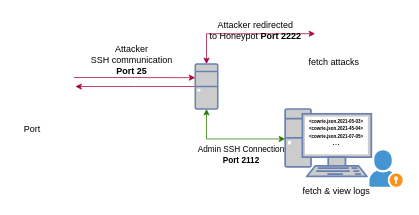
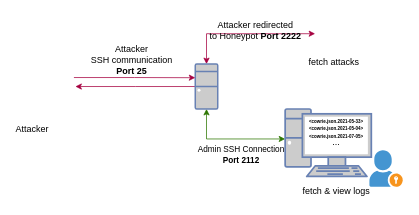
  <mxCell id="0" />
  <mxCell id="1" parent="0" />
  <mxCell id="2" style="edgeStyle=orthogonalEdgeStyle;rounded=0;orthogonalLoop=1;jettySize=auto;html=1;fillColor=#d80073;strokeColor=#A50040;" edge="1" parent="1" source="6"><mxGeometry relative="1" as="geometry"><mxPoint x="100" y="115" as="targetPoint" /></mxGeometry></mxCell>
  <mxCell id="3" style="edgeStyle=orthogonalEdgeStyle;rounded=0;orthogonalLoop=1;jettySize=auto;html=1;fontColor=#000000;startArrow=classic;startFill=1;fillColor=#60a917;strokeColor=#2D7600;" edge="1" parent="1" source="6" target="14"><mxGeometry relative="1" as="geometry"><Array as="points"><mxPoint x="275" y="185" /></Array></mxGeometry></mxCell>
  <mxCell id="4" value="&lt;div&gt;Admin SSH Connection&lt;/div&gt;&lt;div&gt;&lt;b&gt;Port 2112&lt;/b&gt;&lt;br&gt;&lt;/div&gt;" style="edgeLabel;html=1;align=center;verticalAlign=middle;resizable=0;points=[];fontColor=#000000;" vertex="1" connectable="0" parent="3"><mxGeometry x="0.571" y="-1" relative="1" as="geometry"><mxPoint x="-29" y="19" as="offset" /></mxGeometry></mxCell>
  <mxCell id="5" style="edgeStyle=orthogonalEdgeStyle;rounded=0;orthogonalLoop=1;jettySize=auto;html=1;exitX=0.5;exitY=0;exitDx=0;exitDy=0;exitPerimeter=0;entryX=0;entryY=0.5;entryDx=0;entryDy=0;fontColor=#000000;startArrow=classic;startFill=1;fillColor=#d80073;strokeColor=#A50040;" edge="1" parent="1" source="6" target="11"><mxGeometry relative="1" as="geometry"><Array as="points"><mxPoint x="275" y="44" /></Array></mxGeometry></mxCell>
  <mxCell id="6" value="" style="fontColor=#0066CC;verticalAlign=top;verticalLabelPosition=bottom;labelPosition=center;align=center;html=1;outlineConnect=0;fillColor=#CCCCCC;strokeColor=#6881B3;gradientColor=none;gradientDirection=north;strokeWidth=2;shape=mxgraph.networks.desktop_pc;" vertex="1" parent="1"><mxGeometry x="260" y="85" width="30" height="60" as="geometry" /></mxCell>
  <mxCell id="7" style="edgeStyle=orthogonalEdgeStyle;rounded=0;orthogonalLoop=1;jettySize=auto;html=1;exitX=1;exitY=0.25;exitDx=0;exitDy=0;fillColor=#d80073;strokeColor=#A50040;" edge="1" parent="1" source="8"><mxGeometry relative="1" as="geometry"><mxPoint x="260" y="103.238" as="targetPoint" /></mxGeometry></mxCell>
  <mxCell id="8" value="" style="shape=image;html=1;verticalAlign=top;verticalLabelPosition=bottom;labelBackgroundColor=#ffffff;imageAspect=0;aspect=fixed;image=https://cdn3.iconfinder.com/data/icons/computing-technology/74/Computer_error-RAD-128.png" vertex="1" parent="1"><mxGeometry x="50" y="91" width="48" height="48" as="geometry" /></mxCell>
  <mxCell id="9" value="&lt;div&gt;Attacker&lt;br&gt;&lt;/div&gt;&lt;div&gt;SSH communication&lt;/div&gt;&lt;b&gt;Port 25&lt;/b&gt;" style="text;html=1;align=center;verticalAlign=middle;resizable=0;points=[];autosize=1;strokeColor=none;" vertex="1" parent="1"><mxGeometry x="110" y="55" width="130" height="50" as="geometry" /></mxCell>
- <mxCell id="10" value="&lt;div&gt;Port&lt;/div&gt;" style="shape=image;html=1;verticalAlign=top;verticalLabelPosition=bottom;labelBackgroundColor=#ffffff;imageAspect=0;aspect=fixed;image=https://cdn0.iconfinder.com/data/icons/kameleon-free-pack-rounded/110/Hacker-128.png" vertex="1" parent="1"><mxGeometry x="20" y="115" width="43" height="43" as="geometry" /></mxCell>
+ <mxCell id="10" value="&lt;div&gt;Attacker&lt;/div&gt;" style="shape=image;html=1;verticalAlign=top;verticalLabelPosition=bottom;labelBackgroundColor=#ffffff;imageAspect=0;aspect=fixed;image=https://cdn0.iconfinder.com/data/icons/kameleon-free-pack-rounded/110/Hacker-128.png" vertex="1" parent="1"><mxGeometry x="20" y="115" width="43" height="43" as="geometry" /></mxCell>
  <mxCell id="11" value="fetch attacks" style="shape=image;html=1;verticalAlign=top;verticalLabelPosition=bottom;labelBackgroundColor=#ffffff;imageAspect=0;aspect=fixed;image=https://cdn4.iconfinder.com/data/icons/REALVISTA/food/png/128/honey.png" vertex="1" parent="1"><mxGeometry x="420" y="20" width="49" height="49" as="geometry" /></mxCell>
  <mxCell id="12" value="Attacker redirected&lt;br&gt;&lt;div&gt;to Honeypot &lt;b&gt;Port 2222&lt;/b&gt;&lt;/div&gt;" style="text;html=1;align=center;verticalAlign=middle;resizable=0;points=[];autosize=1;strokeColor=none;" vertex="1" parent="1"><mxGeometry x="270" y="25" width="140" height="30" as="geometry" /></mxCell>
  <mxCell id="13" value="" style="group" vertex="1" connectable="0" parent="1"><mxGeometry x="380" y="145" width="156.9" height="120" as="geometry" /></mxCell>
  <mxCell id="14" value="" style="fontColor=#0066CC;verticalAlign=top;verticalLabelPosition=bottom;labelPosition=center;align=center;html=1;outlineConnect=0;fillColor=#CCCCCC;strokeColor=#6881B3;gradientColor=none;gradientDirection=north;strokeWidth=2;shape=mxgraph.networks.pc;" vertex="1" parent="13"><mxGeometry width="115" height="90" as="geometry" /></mxCell>
  <mxCell id="15" value="&lt;b&gt;&lt;font style=&quot;font-size: 6px&quot;&gt;&amp;lt;cowrie.json.2021-07-05&amp;gt;&lt;/font&gt;&lt;/b&gt;" style="text;html=1;align=center;verticalAlign=middle;resizable=0;points=[];autosize=1;strokeColor=none;" vertex="1" parent="13"><mxGeometry x="22.5" y="25" width="90" height="20" as="geometry" /></mxCell>
  <mxCell id="16" value="fetch &amp;amp; view logs" style="text;html=1;align=center;verticalAlign=middle;resizable=0;points=[];autosize=1;strokeColor=none;" vertex="1" parent="13"><mxGeometry x="12.5" y="100" width="110" height="20" as="geometry" /></mxCell>
  <mxCell id="17" value="" style="shadow=0;dashed=0;html=1;strokeColor=none;fillColor=#4495D1;labelPosition=center;verticalLabelPosition=bottom;verticalAlign=top;align=center;outlineConnect=0;shape=mxgraph.veeam.portal_admin;fontColor=#000000;" vertex="1" parent="13"><mxGeometry x="112.5" y="55" width="44.4" height="48.8" as="geometry" /></mxCell>
- <mxCell id="18" value="&lt;b&gt;&lt;font style=&quot;font-size: 6px&quot;&gt;&amp;lt;cowrie.json.2021-45-04&amp;gt;&lt;/font&gt;&lt;/b&gt;" style="text;html=1;align=center;verticalAlign=middle;resizable=0;points=[];autosize=1;strokeColor=none;" vertex="1" parent="13"><mxGeometry x="22.5" y="15" width="90" height="20" as="geometry" /></mxCell>
- <mxCell id="19" value="&lt;b&gt;&lt;font style=&quot;font-size: 6px&quot;&gt;&amp;lt;cowrie.json.2021-05-03&amp;gt;&lt;/font&gt;&lt;/b&gt;" style="text;html=1;align=center;verticalAlign=middle;resizable=0;points=[];autosize=1;strokeColor=none;" vertex="1" parent="13"><mxGeometry x="22.5" y="5" width="90" height="20" as="geometry" /></mxCell>
+ <mxCell id="18" value="&lt;b&gt;&lt;font style=&quot;font-size: 6px&quot;&gt;&amp;lt;cowrie.json.2021-05-04&amp;gt;&lt;/font&gt;&lt;/b&gt;" style="text;html=1;align=center;verticalAlign=middle;resizable=0;points=[];autosize=1;strokeColor=none;" vertex="1" parent="13"><mxGeometry x="22.5" y="15" width="90" height="20" as="geometry" /></mxCell>
+ <mxCell id="19" value="&lt;b&gt;&lt;font style=&quot;font-size: 6px&quot;&gt;&amp;lt;cowrie.json.2021-05-33&amp;gt;&lt;/font&gt;&lt;/b&gt;" style="text;html=1;align=center;verticalAlign=middle;resizable=0;points=[];autosize=1;strokeColor=none;" vertex="1" parent="13"><mxGeometry x="22.5" y="5" width="90" height="20" as="geometry" /></mxCell>
  <mxCell id="20" value="..." style="text;html=1;align=center;verticalAlign=middle;resizable=0;points=[];autosize=1;strokeColor=none;" vertex="1" parent="13"><mxGeometry x="57.5" y="35" width="20" height="20" as="geometry" /></mxCell>
